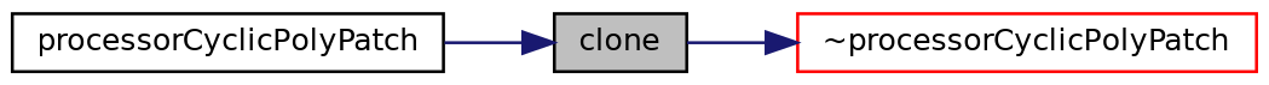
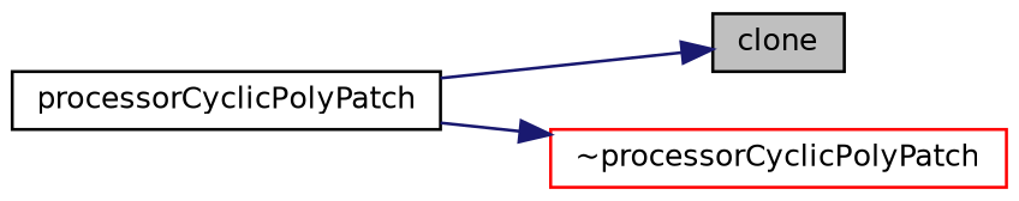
  digraph {
    rankdir=LR
    node [color=black fontname=Helvetica fontsize=10 shape=record]
    edge [color=midnightblue fontname=Helvetica fontsize=10 labelfontname=Helvetica labelfontsize=10 style=solid]
    n1 [fillcolor=grey75 fontcolor=black height=0.2 label=clone style=filled width=0.4]
    n2 [color=red height=0.2 label="~processorCyclicPolyPatch" width=0.4]
    n3 [height=0.2 label=processorCyclicPolyPatch width=0.4]
-   n1 -> n2
+   n3 -> n2
    n3 -> n1
  }
